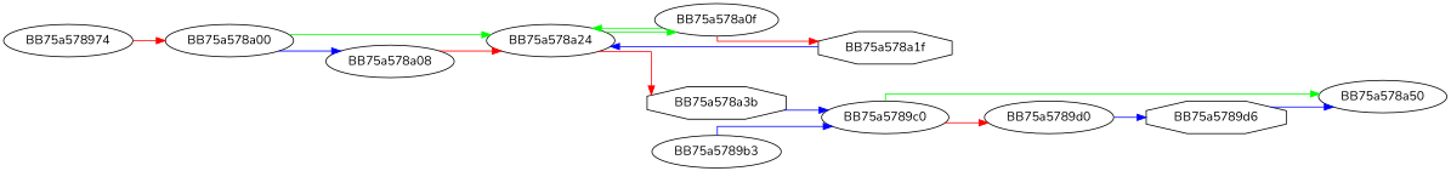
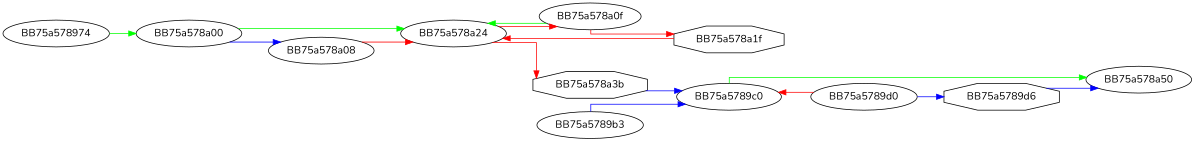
  digraph {
    fontname=Nunito
    rankdir=LR
    splines=ortho
    node [fontname=Nunito shape=ellipse]
    edge [color=green fontname=Nunito]
    BB75a578974
    BB75a578a00
    BB75a578a24
    BB75a578a08
    BB75a5789b3
    BB75a5789c0
    BB75a578a0f
    BB75a578a3b [shape=octagon]
    BB75a578a50
    BB75a5789d0
    BB75a5789d6 [shape=octagon]
    BB75a578a1f [shape=octagon]
-   BB75a578974 -> BB75a578a00 [color=red]
+   BB75a578974 -> BB75a578a00
    BB75a578a00 -> BB75a578a24
    BB75a578a00 -> BB75a578a08 [color=blue]
-   BB75a578a24 -> BB75a578a0f
+   BB75a578a24 -> BB75a578a0f [color=red]
    BB75a578a24 -> BB75a578a3b [color=red]
    BB75a578a08 -> BB75a578a24 [color=red]
    BB75a5789b3 -> BB75a5789c0 [color=blue]
    BB75a5789c0 -> BB75a578a50
-   BB75a5789c0 -> BB75a5789d0 [color=red]
+   BB75a5789d0 -> BB75a5789c0 [color=red]
    BB75a578a0f -> BB75a578a24
    BB75a578a0f -> BB75a578a1f [color=red]
    BB75a578a3b -> BB75a5789c0 [color=blue]
    BB75a5789d0 -> BB75a5789d6 [color=blue]
    BB75a5789d6 -> BB75a578a50 [color=blue]
-   BB75a578a1f -> BB75a578a24 [color=blue]
+   BB75a578a1f -> BB75a578a24 [color=red]
  }
